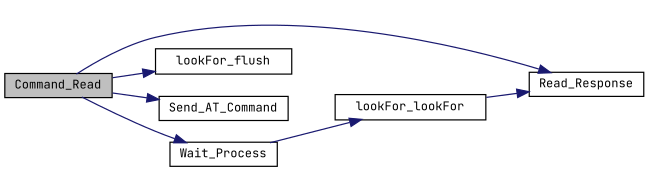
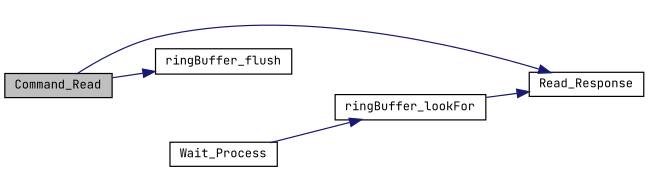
  digraph {
    fontname="JetBrains Mono"
    rankdir=LR
    node [color=black fillcolor=white fontname="JetBrains Mono" fontsize=10 shape=record style=filled]
    edge [color=midnightblue fontname="JetBrains Mono" fontsize=10 labelfontname=Helvetica labelfontsize=10 style=solid]
    n1 [fillcolor=grey75 fontcolor=black height=0.2 label=Command_Read width=0.4]
    n2 [height=0.2 label=Read_Response width=0.4]
-   n3 [height=0.2 label=lookFor_flush width=0.4]
-   n4 [height=0.2 label=Send_AT_Command width=0.4]
+   n3 [height=0.2 label=ringBuffer_flush width=0.4]
    n5 [height=0.2 label=Wait_Process width=0.4]
-   n6 [height=0.2 label=lookFor_lookFor width=0.4]
+   n6 [height=0.2 label=ringBuffer_lookFor width=0.4]
    n1 -> n2
    n1 -> n3
-   n1 -> n4
-   n1 -> n5
    n5 -> n6
    n6 -> n2
  }
